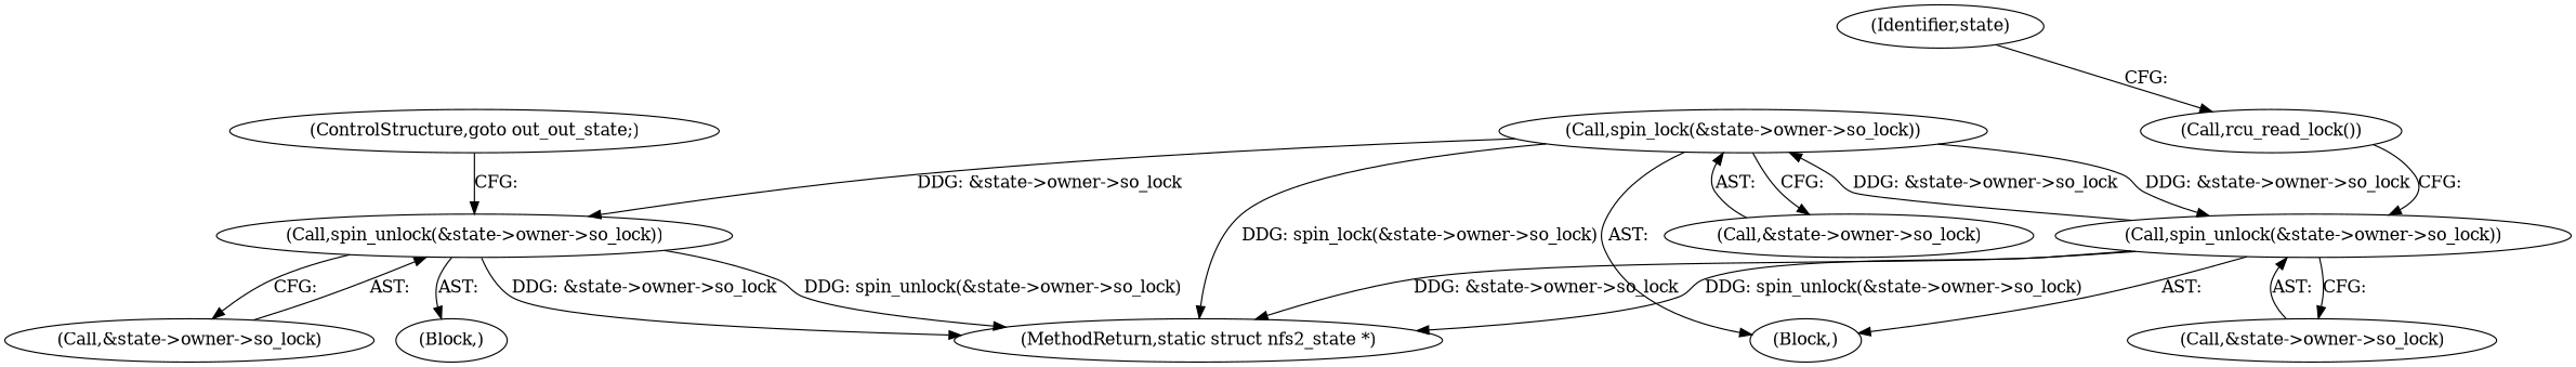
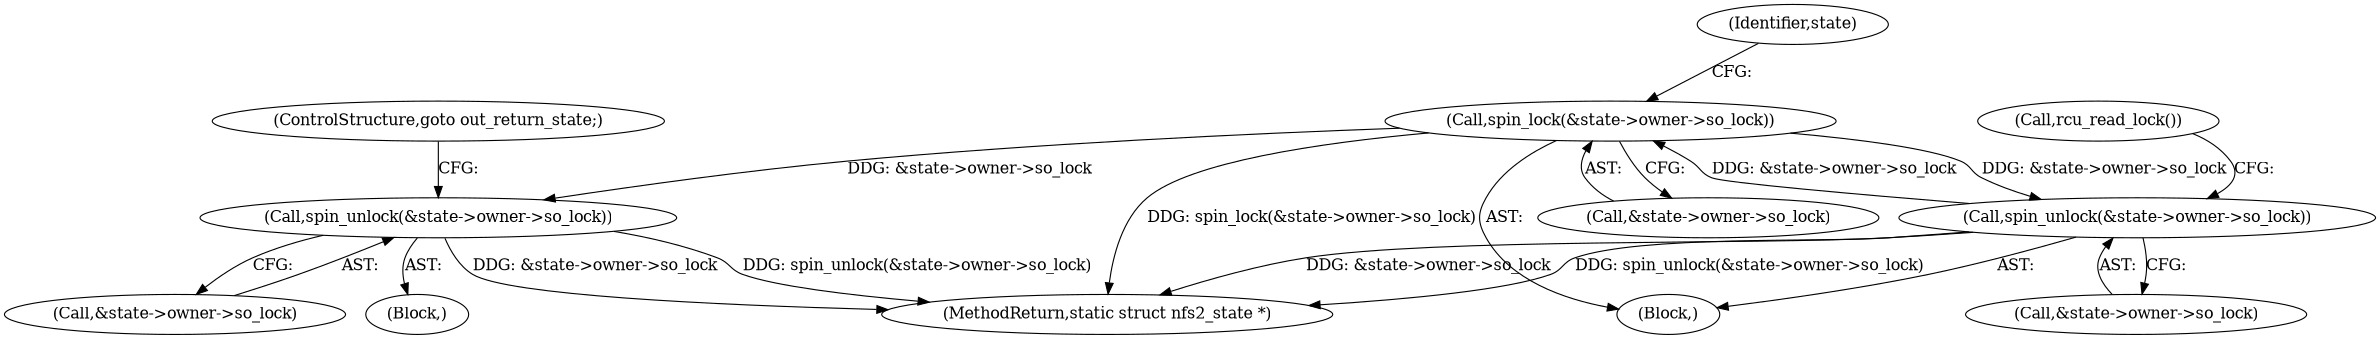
  digraph {
    n1 [label="(Call,spin_lock(&state->owner->so_lock))"]
    n2 [label="(Call,spin_unlock(&state->owner->so_lock))"]
    n3 [label="(Call,spin_unlock(&state->owner->so_lock))"]
    n4 [label="(MethodReturn,static struct nfs2_state *)"]
    n5 [label="(Call,&state->owner->so_lock)"]
    n6 [label="(Block,)"]
    n7 [label="(Call,&state->owner->so_lock)"]
    n8 [label="(Call,&state->owner->so_lock)"]
    n9 [label="(Block,)"]
    n10 [label="(Identifier,state)"]
-   n11 [label="(ControlStructure,goto out_out_state;)"]
+   n11 [label="(ControlStructure,goto out_return_state;)"]
    n12 [label="(Call,rcu_read_lock())"]
    n1 -> n2 [label="DDG: &state->owner->so_lock"]
    n1 -> n3 [label="DDG: &state->owner->so_lock"]
    n1 -> n4 [label="DDG: spin_lock(&state->owner->so_lock)"]
    n1 -> n5 [label="CFG: "]
    n1 -> n6 [label="AST: "]
    n2 -> n1 [label="DDG: &state->owner->so_lock"]
    n2 -> n4 [label="DDG: &state->owner->so_lock"]
    n2 -> n4 [label="DDG: spin_unlock(&state->owner->so_lock)"]
    n2 -> n6 [label="AST: "]
    n2 -> n7 [label="CFG: "]
    n3 -> n4 [label="DDG: &state->owner->so_lock"]
    n3 -> n4 [label="DDG: spin_unlock(&state->owner->so_lock)"]
    n3 -> n8 [label="CFG: "]
    n3 -> n9 [label="AST: "]
    n5 -> n1 [label="AST: "]
    n7 -> n2 [label="AST: "]
    n8 -> n3 [label="AST: "]
-   n10 -> n12 [label="CFG: "]
+   n10 -> n1 [label="CFG: "]
    n11 -> n3 [label="CFG: "]
    n12 -> n2 [label="CFG: "]
  }
